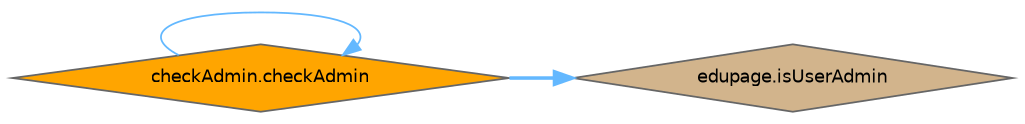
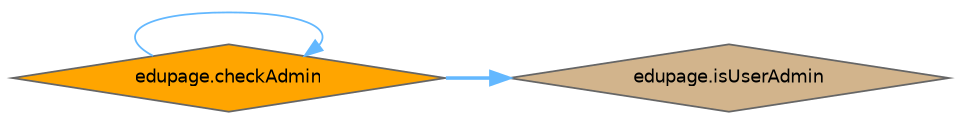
  digraph {
    rankdir=RL
    node [color=gray40 fontname=Helvetica fontsize=10 shape=diamond style=filled]
    edge [color=steelblue1 dir=back fontname=Helvetica fontsize=10 labelfontname=Helvetica labelfontsize=10]
    n1 [fillcolor=tan fontcolor=black height=0.2 label="edupage.isUserAdmin" width=0.4]
-   n2 [fillcolor=orange height=0.2 label="checkAdmin.checkAdmin" width=0.4]
+   n2 [fillcolor=orange height=0.2 label="edupage.checkAdmin" width=0.4]
    n1 -> n2 [style=bold]
    n2 -> n2 [style=solid]
  }
